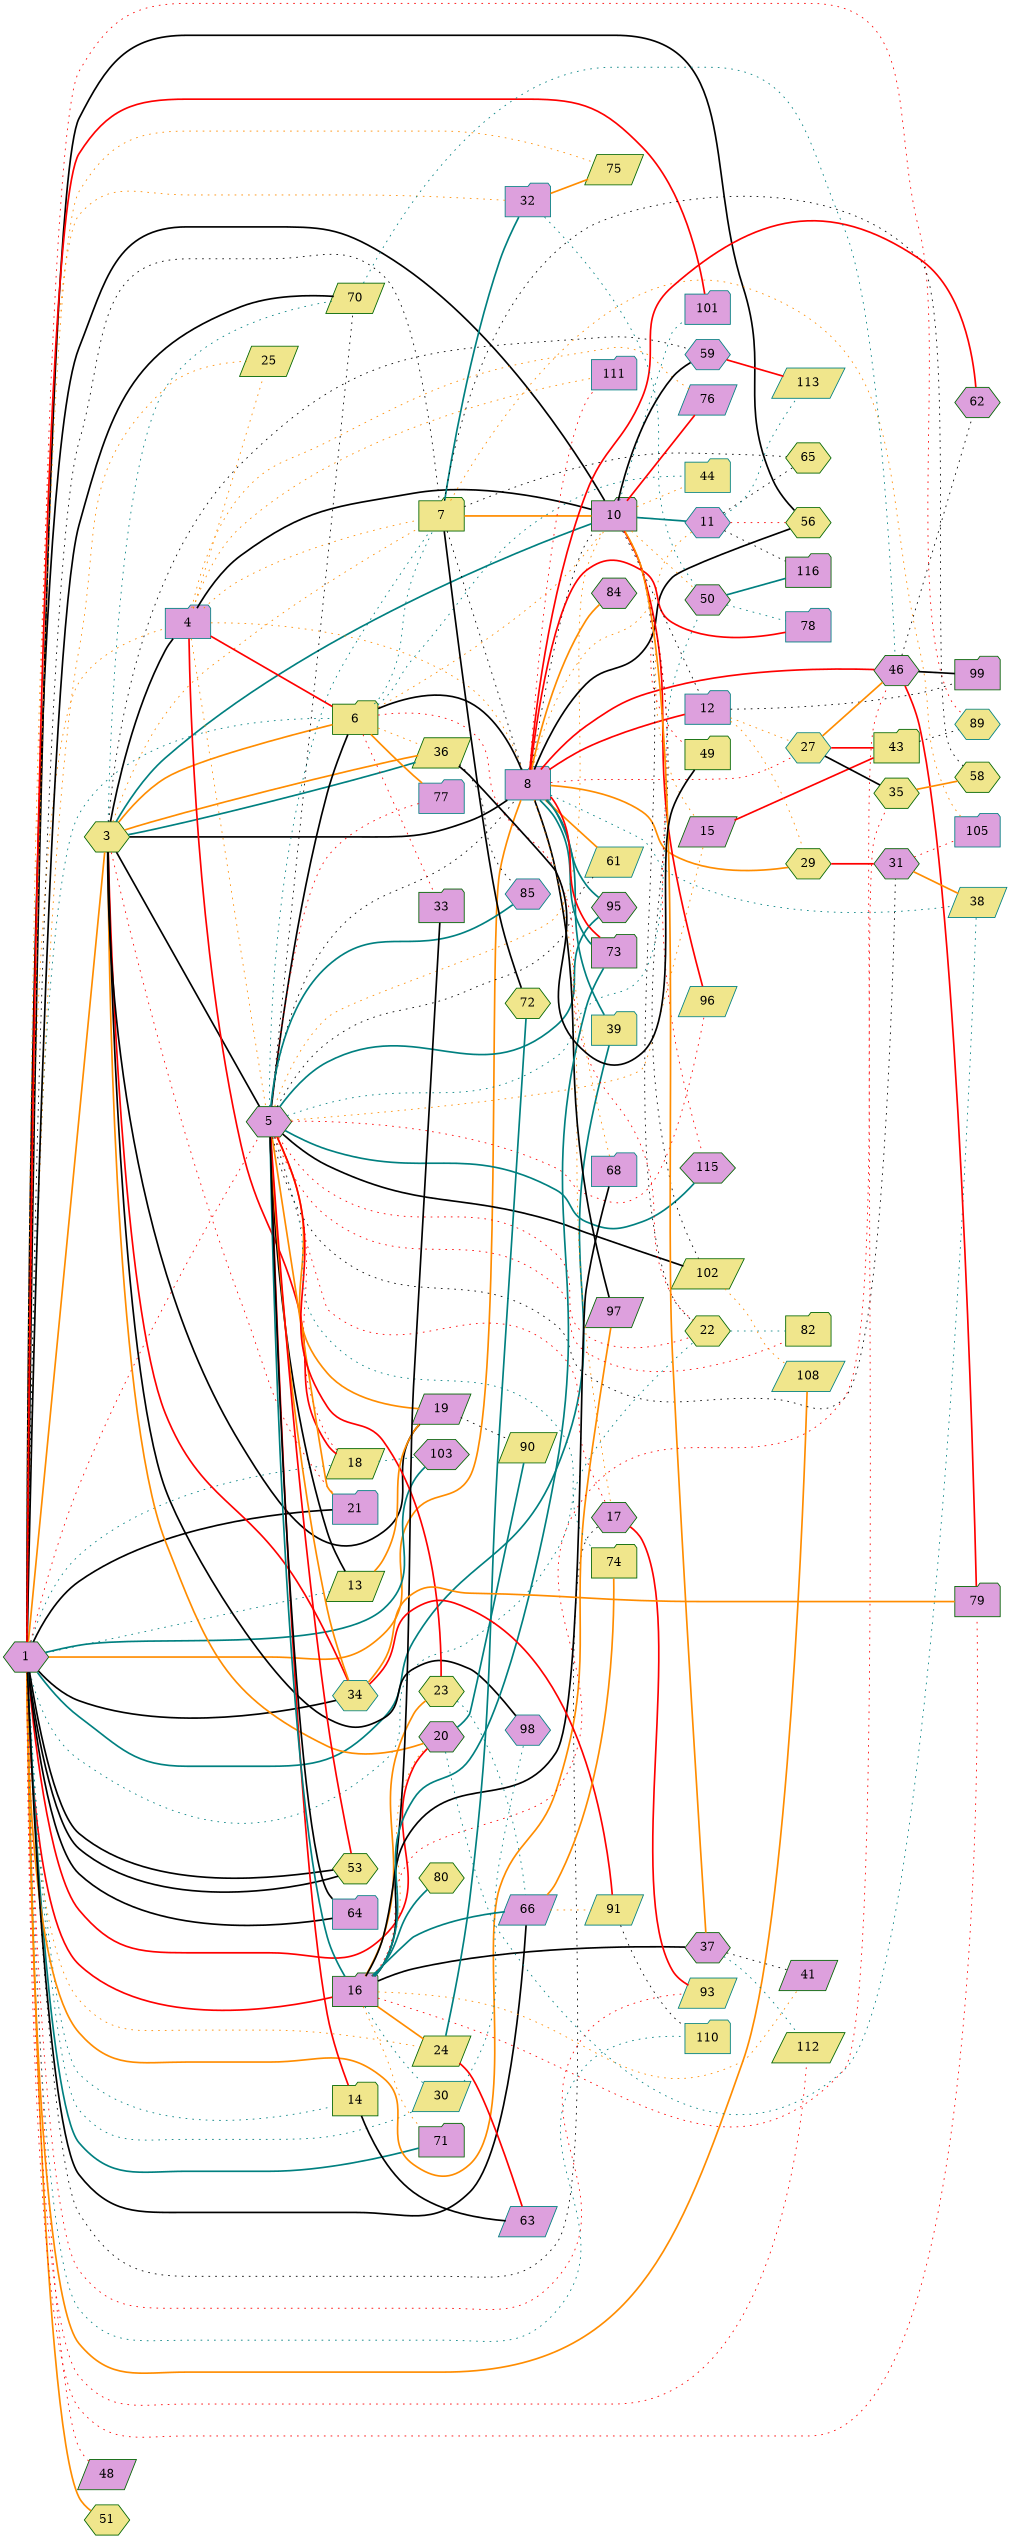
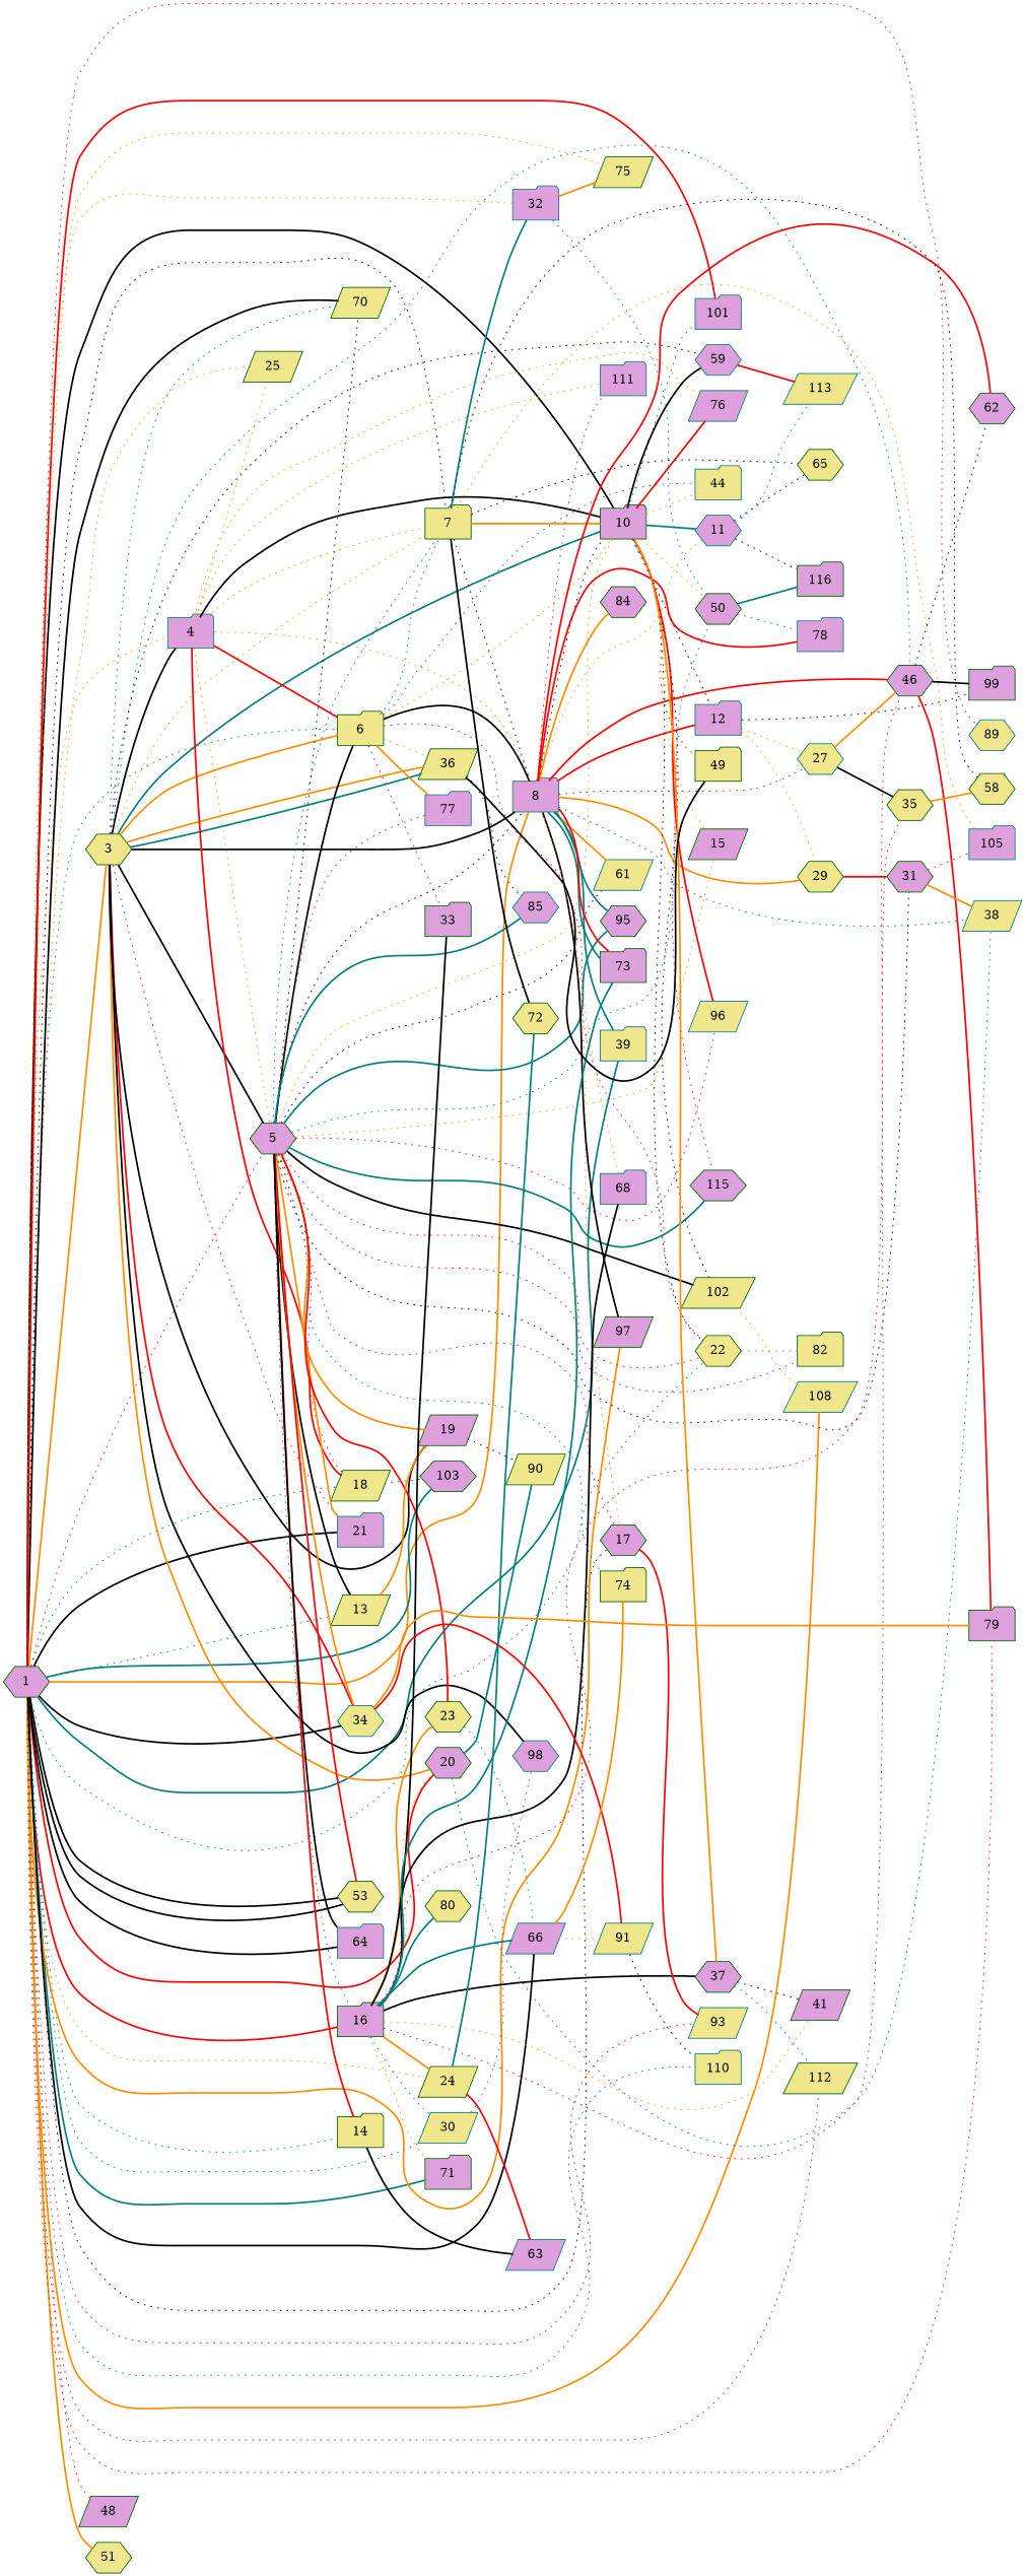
  graph {
    rankdir=LR
    node [color=darkgreen fillcolor=plum shape=hexagon style=filled]
    edge [color=darkorange style=dotted]
    1 [super="+2"]
    3 [fillcolor=khaki super="+26"]
    4 [color=teal shape=folder super="+45"]
    5 [super="+9"]
    6 [fillcolor=khaki shape=folder super="+55"]
    7 [fillcolor=khaki shape=folder super="+109"]
    8 [color=teal shape=folder super="+52"]
    10 [shape=folder super="+92"]
    13 [fillcolor=khaki shape=parallelogram]
    14 [fillcolor=khaki shape=folder]
    16 [shape=folder super="+42"]
    17
    18 [fillcolor=khaki shape=parallelogram super="+87"]
    20 [super="+28"]
    21 [color=teal shape=folder super="+100"]
    22 [fillcolor=khaki super="+40"]
    24 [fillcolor=khaki shape=parallelogram]
    25 [fillcolor=khaki shape=parallelogram]
    30 [color=teal fillcolor=khaki shape=parallelogram]
    32 [color=teal shape=folder]
    34 [color=teal fillcolor=khaki super="+67"]
    39 [color=teal fillcolor=khaki shape=folder]
    48 [shape=parallelogram]
    51 [fillcolor=khaki]
    53 [fillcolor=khaki super="+106"]
-   56 [fillcolor=khaki super="+88"]
    64 [color=teal shape=folder]
    70 [fillcolor=khaki shape=parallelogram super="+94"]
    71 [shape=folder]
    75 [fillcolor=khaki shape=parallelogram]
    79 [shape=folder super="+117"]
    89 [color=teal fillcolor=khaki]
    93 [color=teal fillcolor=khaki shape=parallelogram]
    97 [shape=parallelogram]
    101 [color=teal shape=folder]
    103
    108 [color=teal fillcolor=khaki shape=parallelogram]
    110 [color=teal fillcolor=khaki shape=folder]
    112 [fillcolor=khaki shape=parallelogram]
    66 [color=teal shape=parallelogram super="+114"]
    19 [shape=parallelogram super="+69"]
    36 [fillcolor=khaki shape=parallelogram super="+54"]
    46 [super="+47"]
    59 [color=teal]
    98 [color=teal]
    76 [color=teal shape=parallelogram]
    111 [color=teal shape=folder]
    15 [shape=parallelogram super="+81"]
    23 [fillcolor=khaki]
    31
    50 [super="+57"]
    61 [color=teal fillcolor=khaki shape=parallelogram]
    74 [fillcolor=khaki shape=folder]
    77 [color=teal shape=folder]
    82 [fillcolor=khaki shape=folder]
    85 [color=teal]
    95
    96 [color=teal fillcolor=khaki shape=parallelogram]
    102 [fillcolor=khaki shape=parallelogram]
    115
    33 [shape=folder]
    44 [color=teal fillcolor=khaki shape=folder]
    58 [fillcolor=khaki]
    65 [fillcolor=khaki]
    72 [fillcolor=khaki]
    105 [color=teal shape=folder]
    84
    11 [color=teal super="+83"]
    12 [color=teal shape=folder]
    27 [color=teal fillcolor=khaki super="+107"]
    29 [fillcolor=khaki]
    38 [color=teal fillcolor=khaki shape=parallelogram super="+86"]
    62
    68 [color=teal shape=folder]
    73 [shape=folder super="+104"]
    78 [color=teal shape=folder]
    37 [super="+60"]
    49 [fillcolor=khaki shape=folder]
    63 [color=teal shape=parallelogram]
    35 [fillcolor=khaki]
    41 [shape=parallelogram]
    80 [fillcolor=khaki]
    90 [fillcolor=khaki shape=parallelogram]
    91 [color=teal fillcolor=khaki shape=parallelogram]
    99 [shape=folder]
    113 [color=teal fillcolor=khaki shape=parallelogram]
-   43 [fillcolor=khaki shape=folder]
    116 [shape=folder]
    1 -- 3 [style=bold weight=2]
    1 -- 4 [weight=2]
    1 -- 5 [color=red weight=4]
    1 -- 6 [color=teal weight=2]
    1 -- 7 [color=black weight=2]
    1 -- 8 [style=bold weight=2]
    1 -- 10 [color=black style=bold weight=2]
    1 -- 13 [color=teal]
    1 -- 14 [color=teal]
    1 -- 16 [color=red style=bold weight=2]
    1 -- 17 [color=black]
    1 -- 18 [color=teal]
    1 -- 20 [color=red style=bold]
    1 -- 21 [color=black style=bold]
    1 -- 22 [color=teal]
    1 -- 24
    1 -- 25
    1 -- 30 [color=teal]
    1 -- 32
    1 -- 34 [color=black style=bold]
    1 -- 39 [color=teal style=bold]
    1 -- 48 [color=red]
    1 -- 51 [style=bold weight=2]
    1 -- 53 [color=black style=bold]
    1 -- 53 [color=black style=bold]
-   1 -- 56 [color=black style=bold]
    1 -- 64 [color=black style=bold]
    1 -- 70 [color=black style=bold]
    1 -- 71 [color=teal style=bold]
    1 -- 75
    1 -- 79 [color=red]
    1 -- 89 [color=red]
    1 -- 93 [color=red]
    1 -- 97 [style=bold]
    1 -- 101 [color=red style=bold]
    1 -- 103 [color=teal style=bold]
    1 -- 108 [style=bold]
    1 -- 110 [color=teal]
    1 -- 112 [color=red]
    1 -- 66 [color=black style=bold]
    3 -- 4 [color=black style=bold]
    3 -- 5 [color=black style=bold weight=2]
    3 -- 6 [style=bold]
    3 -- 7
    3 -- 8 [color=black style=bold weight=2]
    3 -- 10 [color=teal style=bold]
    3 -- 20 [style=bold]
    3 -- 21 [color=red]
    3 -- 34 [color=red style=bold]
    3 -- 70 [color=teal]
    3 -- 19 [color=black style=bold]
    3 -- 36 [color=teal style=bold]
    3 -- 36 [style=bold]
-   70 -- 46 [color=teal]
+   3 -- 46 [color=teal]
    3 -- 59 [color=black]
    3 -- 98 [color=black style=bold]
    4 -- 5 [weight=3]
    4 -- 6 [color=red style=bold]
    4 -- 7
    4 -- 8
    4 -- 10 [color=black style=bold]
    4 -- 18 [color=red style=bold]
    4 -- 25
    4 -- 76
    4 -- 111
    5 -- 6 [color=black style=bold weight=2]
    5 -- 7 [color=teal weight=3]
    5 -- 8 [color=black weight=2]
    5 -- 10 [weight=3]
    5 -- 13 [color=black style=bold]
    5 -- 14 [color=red style=bold]
-   5 -- 16 [color=teal style=bold]
+   5 -- 16 [color=teal]
    5 -- 17 [color=red]
    5 -- 18 [color=red]
    5 -- 21 [style=bold]
    5 -- 22 [color=red]
    5 -- 34 [style=bold]
    5 -- 53 [color=red style=bold]
    5 -- 64 [color=black style=bold]
    5 -- 70 [color=black]
    5 -- 19 [style=bold]
    5 -- 15 [weight=2]
    5 -- 23 [color=red style=bold]
    5 -- 31 [color=black]
    5 -- 50 [color=teal]
    5 -- 61 [color=black]
    5 -- 74 [color=teal weight=2]
    5 -- 77 [color=red]
    5 -- 82 [color=red]
    5 -- 85 [color=teal style=bold]
    5 -- 95 [color=teal style=bold]
    5 -- 96 [color=red]
    5 -- 102 [color=black style=bold]
    5 -- 115 [color=teal style=bold]
    6 -- 7 [color=teal]
    6 -- 8 [color=black style=bold]
    6 -- 10
    6 -- 22 [color=red]
    6 -- 36
    6 -- 77 [style=bold]
    6 -- 33 [color=red]
    6 -- 44 [color=teal]
    7 -- 8 [color=black]
    7 -- 10 [style=bold]
    7 -- 32 [color=teal style=bold]
    7 -- 58 [color=black]
    7 -- 65 [color=black]
    7 -- 72 [color=black style=bold]
    7 -- 105
    8 -- 10 [color=black]
    8 -- 17
    8 -- 39 [color=teal style=bold]
-   8 -- 56 [color=black style=bold]
    8 -- 97 [color=black style=bold]
    8 -- 46 [color=red style=bold]
    8 -- 111 [color=red]
    8 -- 61 [style=bold]
    8 -- 95 [color=teal style=bold]
    8 -- 84 [style=bold]
    8 -- 11 [weight=2]
    8 -- 12 [color=red style=bold]
    8 -- 27 [color=red]
    8 -- 29 [style=bold]
    8 -- 38 [color=teal]
    8 -- 62 [color=red style=bold]
    8 -- 68
    8 -- 73 [color=teal style=bold]
    8 -- 73 [color=red style=bold]
    8 -- 78 [color=red style=bold]
    10 -- 22 [color=black]
    10 -- 101 [color=teal]
    10 -- 59 [color=black style=bold]
    10 -- 76 [color=red style=bold]
    10 -- 15
    10 -- 50
    10 -- 96 [color=red style=bold]
    10 -- 102 [color=black]
    10 -- 115 [color=red]
    10 -- 44
    10 -- 11 [color=teal style=bold]
    10 -- 12 [color=black]
    10 -- 37 [style=bold]
    10 -- 49 [color=red]
    13 -- 19 [style=bold]
    14 -- 63 [color=black style=bold]
    16 -- 20
    16 -- 24 [style=bold]
    16 -- 30 [color=teal]
    16 -- 71
    16 -- 66 [color=teal style=bold]
    16 -- 46 [color=red]
    16 -- 23 [style=bold]
    16 -- 33 [color=black style=bold]
    16 -- 68 [color=black style=bold]
    16 -- 73 [color=teal style=bold]
    16 -- 37 [color=black style=bold weight=2]
    16 -- 35 [color=red]
    16 -- 41
    16 -- 80 [color=teal style=bold weight=2]
    17 -- 93 [color=red style=bold]
    18 -- 103 [color=teal]
    20 -- 38 [color=teal]
    20 -- 90 [color=teal style=bold]
    22 -- 82 [color=teal]
    24 -- 72 [color=teal style=bold]
    24 -- 63 [color=red style=bold]
    30 -- 98 [color=teal]
    32 -- 75 [style=bold]
    32 -- 50 [color=teal]
    34 -- 79 [style=bold]
    34 -- 91 [color=red style=bold]
    66 -- 74 [style=bold]
    66 -- 91
    19 -- 90 [color=black]
    36 -- 85 [color=black]
    36 -- 49 [color=black style=bold]
    46 -- 79 [color=red style=bold]
    46 -- 62 [color=black]
    46 -- 99 [color=black style=bold]
    59 -- 113 [color=red style=bold]
-   15 -- 43 [color=red style=bold]
    23 -- 66 [color=teal]
    31 -- 105 [color=red]
    31 -- 38 [style=bold]
    50 -- 78 [color=teal]
    50 -- 116 [color=teal style=bold]
    102 -- 108
-   11 -- 56 [color=red]
    11 -- 65 [color=black]
    11 -- 113 [color=teal]
    11 -- 116 [color=black]
    12 -- 27
    12 -- 29
    12 -- 99 [color=black]
    27 -- 46 [style=bold]
    27 -- 35 [color=black style=bold]
-   27 -- 43 [color=red style=bold]
    29 -- 31 [color=red style=bold]
    37 -- 112 [color=teal]
    37 -- 41 [color=black]
    35 -- 58 [style=bold]
    91 -- 110 [color=black]
-   43 -- 89 [color=black]
  }
